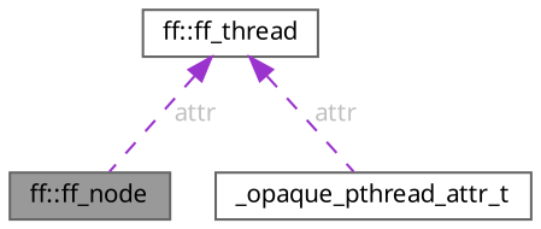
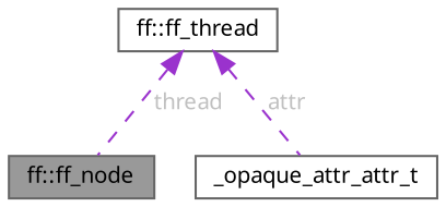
  digraph {
    fontname="Noto Sans"
    node [color=gray40 fillcolor=white fontname="Noto Sans" fontsize=10 shape=box style=filled]
    edge [color=darkorchid3 dir=back fontcolor=grey fontname="Noto Sans" fontsize=10 labelfontname=Helvetica labelfontsize=10 style=dashed]
    n1 [fillcolor=grey60 fontcolor=black height=0.2 label="ff::ff_node" width=0.4]
    n2 [height=0.2 label="ff::ff_thread" width=0.4]
-   n3 [height=0.2 label=_opaque_pthread_attr_t width=0.4]
-   n2 -> n1 [label=" attr"]
+   n3 [height=0.2 label=_opaque_attr_attr_t width=0.4]
+   n2 -> n1 [label=" thread"]
    n2 -> n3 [label=" attr"]
  }
